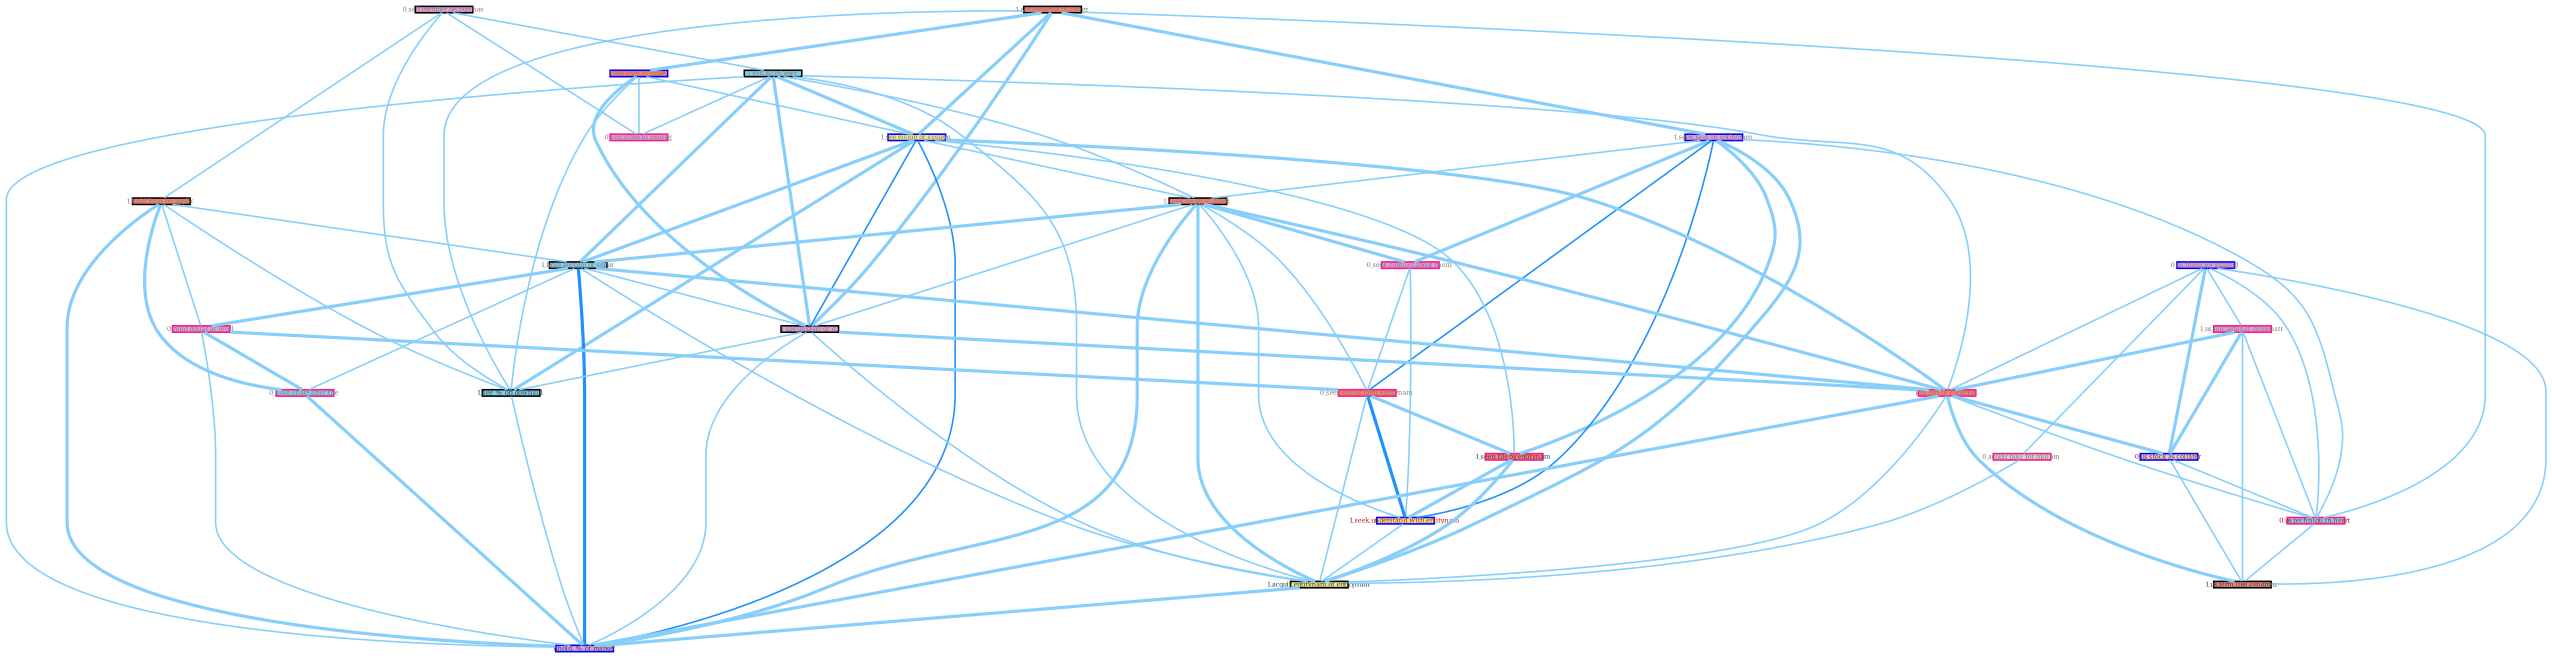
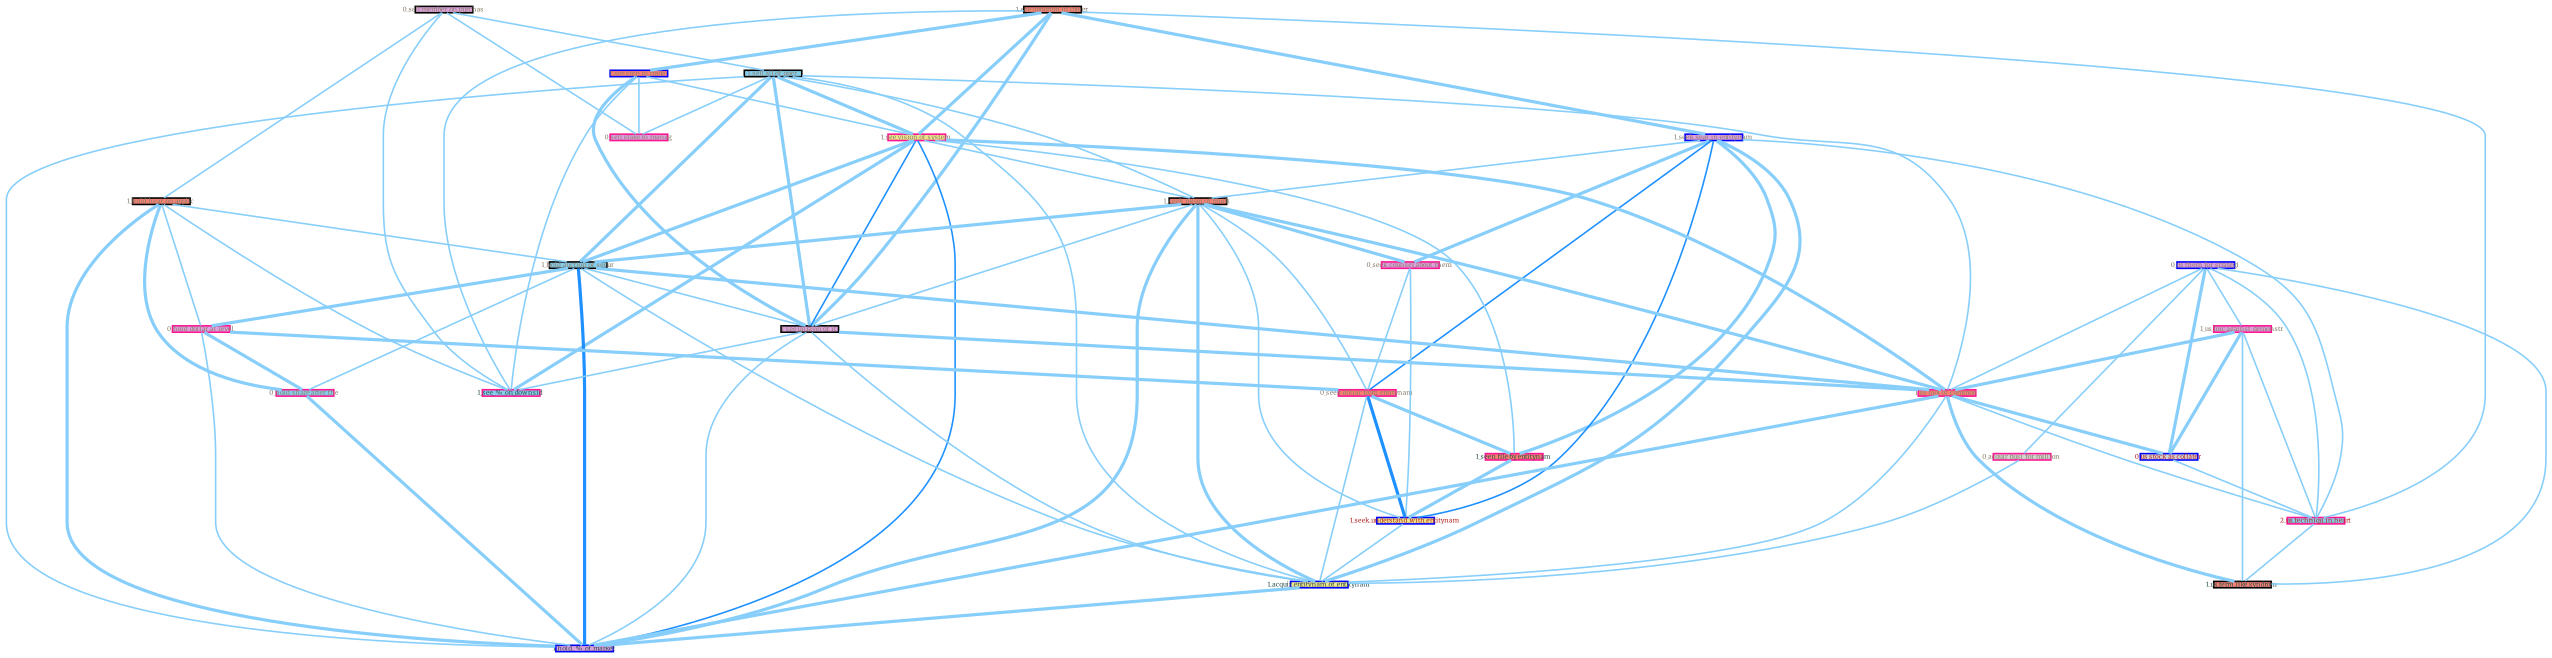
  graph {
    fontname=Merriweather
    node [color=deeppink fillcolor=plum fixedsize=true fontcolor="#8b7d6b" fontname=Merriweather fontsize=4 shape=polygon style=filled]
    edge [color="#87cefa" fontname=Merriweather style=solid w=1]
    "0_sell_member_on_purchas " [color=black height=.06 width=.5]
    "0_us_them_for_strategi " [color=blue height=.06 width=.5]
    "1_see_opportun_in_integr " [color=black fillcolor=salmon height=.06 width=.5]
    "1_seek_seat_in_entitynam " [color=blue height=.06 width=.5]
    "1_see_step_to_trade " [color=blue fillcolor=salmon height=.06 width=.5]
    "1_sell_all_of_oper " [color=black fillcolor=skyblue height=.06 width=.5]
-   "1_see_vision_of_system " [color=blue fillcolor=khaki height=.06 width=.5]
+   "1_see_vision_of_system " [fillcolor=khaki height=.06 width=.5]
    "0_sell_stake_to_manag " [height=.06 width=.5]
    "1_seek_mean_of_block " [color=black fillcolor=salmon height=.06 width=.5]
    "0_seek_counsel_about_them " [height=.06 width=.5]
    "1_hold_hear_on_applic " [color=black fillcolor=salmon height=.06 width=.5]
    "1_hold_auction_of_secur " [color=black fillcolor=skyblue height=.06 width=.5]
    "0_hold_dollar_at_level " [height=.06 width=.5]
    "1_us_forc_against_demonstr " [height=.06 width=.5]
    "1_see_unravel_of_it " [color=black height=.06 width=.5]
    "0_seek_dollar_from_entitynam " [fillcolor=salmon height=.06 width=.5]
    "0_acquir_busi_for_million " [fillcolor=lightgrey height=.06 width=.5]
    "1_us_tool_of_commun " [fillcolor=salmon height=.06 width=.5]
    "0_hold_share_after_the " [fillcolor=skyblue height=.06 width=.5]
    "0_us_stock_as_collater " [color=blue fillcolor=lightgrey fontcolor="#b22222" height=.06 width=.5]
-   "0_us_techniqu_in_heart " [fillcolor=skyblue fontcolor="#b22222" height=.06 width=.5]
-   "1_see_%_on_downsid " [color=black fillcolor=skyblue fontcolor="#2f4f4f" height=.06 width=.5]
+   "0_us_techniqu_in_heart " [fillcolor=skyblue fontcolor="#b22222" height=.06 width=.5 label="2_us_techniqu_in_heart"]
+   "1_see_%_on_downsid " [fillcolor=skyblue fontcolor="#2f4f4f" height=.06 width=.5]
    "1_us_term_like_syndrom " [color=black fillcolor=salmon fontcolor="#2f4f4f" height=.06 width=.5]
    "1_seen_file_by_entitynam " [fillcolor=salmon fontcolor="#2f4f4f" height=.06 width=.5]
    "1_seek_understand_with_entitynam " [color=blue fillcolor=khaki fontcolor="#b22222" height=.06 width=.5]
-   "1_acquir_entitynam_of_entitynam " [color=black fillcolor=khaki fontcolor="#2f4f4f" height=.06 width=.5]
+   "1_acquir_entitynam_of_entitynam " [color=blue fillcolor=khaki fontcolor="#2f4f4f" height=.06 width=.5]
    "1_hold_%_of_market " [color=blue fontcolor="#2f4f4f" height=.06 width=.5]
    subgraph sub_1 {
      "0_sell_member_on_purchas "
      "0_us_them_for_strategi "
      "1_see_opportun_in_integr "
      "1_seek_seat_in_entitynam "
      "1_see_step_to_trade "
      "1_sell_all_of_oper "
      "1_see_vision_of_system "
      "0_sell_stake_to_manag "
      "1_seek_mean_of_block "
      "0_seek_counsel_about_them "
      "1_hold_hear_on_applic "
      "1_hold_auction_of_secur "
      "0_hold_dollar_at_level "
      "1_us_forc_against_demonstr "
      "1_see_unravel_of_it "
      "0_seek_dollar_from_entitynam "
      "0_acquir_busi_for_million "
      "1_us_tool_of_commun "
      "0_hold_share_after_the "
    }
    subgraph sub_2 {
      "0_us_stock_as_collater "
      "0_us_techniqu_in_heart "
    }
    "0_sell_member_on_purchas " -- "1_sell_all_of_oper "
    "0_sell_member_on_purchas " -- "0_sell_stake_to_manag "
    "0_sell_member_on_purchas " -- "1_hold_hear_on_applic "
    "0_sell_member_on_purchas " -- "1_see_%_on_downsid "
    "0_us_them_for_strategi " -- "1_us_forc_against_demonstr "
    "0_us_them_for_strategi " -- "0_acquir_busi_for_million "
    "0_us_them_for_strategi " -- "1_us_tool_of_commun "
    "0_us_them_for_strategi " -- "0_us_stock_as_collater " [style=bold]
    "0_us_them_for_strategi " -- "0_us_techniqu_in_heart "
    "0_us_them_for_strategi " -- "1_us_term_like_syndrom "
    "1_see_opportun_in_integr " -- "1_seek_seat_in_entitynam " [style=bold]
    "1_see_opportun_in_integr " -- "1_see_step_to_trade " [style=bold]
    "1_see_opportun_in_integr " -- "1_see_vision_of_system " [style=bold]
    "1_see_opportun_in_integr " -- "1_see_unravel_of_it " [style=bold]
    "1_see_opportun_in_integr " -- "0_us_techniqu_in_heart "
    "1_see_opportun_in_integr " -- "1_see_%_on_downsid "
    "1_seek_seat_in_entitynam " -- "1_seek_mean_of_block "
    "1_seek_seat_in_entitynam " -- "0_seek_counsel_about_them " [style=bold]
    "1_seek_seat_in_entitynam " -- "0_seek_dollar_from_entitynam " [color="#1e90ff" w=2]
    "1_seek_seat_in_entitynam " -- "0_us_techniqu_in_heart "
    "1_seek_seat_in_entitynam " -- "1_seen_file_by_entitynam " [style=bold]
    "1_seek_seat_in_entitynam " -- "1_seek_understand_with_entitynam " [color="#1e90ff" w=2]
    "1_seek_seat_in_entitynam " -- "1_acquir_entitynam_of_entitynam " [style=bold]
    "1_see_step_to_trade " -- "1_see_vision_of_system "
    "1_see_step_to_trade " -- "0_sell_stake_to_manag "
    "1_see_step_to_trade " -- "1_see_unravel_of_it " [style=bold]
    "1_see_step_to_trade " -- "1_see_%_on_downsid "
    "1_sell_all_of_oper " -- "1_see_vision_of_system " [style=bold]
    "1_sell_all_of_oper " -- "0_sell_stake_to_manag "
    "1_sell_all_of_oper " -- "1_seek_mean_of_block "
    "1_sell_all_of_oper " -- "1_hold_auction_of_secur " [style=bold]
    "1_sell_all_of_oper " -- "1_see_unravel_of_it " [style=bold]
    "1_sell_all_of_oper " -- "1_us_tool_of_commun "
    "1_sell_all_of_oper " -- "1_acquir_entitynam_of_entitynam "
    "1_sell_all_of_oper " -- "1_hold_%_of_market "
    "1_see_vision_of_system " -- "1_seek_mean_of_block "
    "1_see_vision_of_system " -- "1_hold_auction_of_secur " [style=bold]
    "1_see_vision_of_system " -- "1_see_unravel_of_it " [color="#1e90ff" w=2]
    "1_see_vision_of_system " -- "1_us_tool_of_commun " [style=bold]
    "1_see_vision_of_system " -- "1_see_%_on_downsid " [style=bold]
    "1_see_vision_of_system " -- "1_seen_file_by_entitynam "
    "1_see_vision_of_system " -- "1_hold_%_of_market " [color="#1e90ff"]
    "1_seek_mean_of_block " -- "0_seek_counsel_about_them " [style=bold]
    "1_seek_mean_of_block " -- "1_hold_auction_of_secur " [style=bold]
    "1_seek_mean_of_block " -- "1_see_unravel_of_it "
    "1_seek_mean_of_block " -- "0_seek_dollar_from_entitynam "
    "1_seek_mean_of_block " -- "1_us_tool_of_commun " [style=bold]
    "1_seek_mean_of_block " -- "1_seek_understand_with_entitynam "
    "1_seek_mean_of_block " -- "1_acquir_entitynam_of_entitynam " [style=bold]
    "1_seek_mean_of_block " -- "1_hold_%_of_market " [style=bold]
    "0_seek_counsel_about_them " -- "0_seek_dollar_from_entitynam "
    "0_seek_counsel_about_them " -- "1_seek_understand_with_entitynam "
    "1_hold_hear_on_applic " -- "1_hold_auction_of_secur "
    "1_hold_hear_on_applic " -- "0_hold_dollar_at_level "
    "1_hold_hear_on_applic " -- "0_hold_share_after_the " [style=bold]
    "1_hold_hear_on_applic " -- "1_see_%_on_downsid "
    "1_hold_hear_on_applic " -- "1_hold_%_of_market " [style=bold]
    "1_hold_auction_of_secur " -- "0_hold_dollar_at_level " [style=bold]
    "1_hold_auction_of_secur " -- "1_see_unravel_of_it "
    "1_hold_auction_of_secur " -- "1_us_tool_of_commun " [style=bold]
    "1_hold_auction_of_secur " -- "0_hold_share_after_the "
    "1_hold_auction_of_secur " -- "1_acquir_entitynam_of_entitynam "
    "1_hold_auction_of_secur " -- "1_hold_%_of_market " [color="#1e90ff" style=bold w=2]
    "0_hold_dollar_at_level " -- "0_seek_dollar_from_entitynam " [style=bold]
    "0_hold_dollar_at_level " -- "0_hold_share_after_the " [style=bold]
    "0_hold_dollar_at_level " -- "1_hold_%_of_market "
    "1_us_forc_against_demonstr " -- "1_us_tool_of_commun " [style=bold]
    "1_us_forc_against_demonstr " -- "0_us_stock_as_collater " [style=bold]
    "1_us_forc_against_demonstr " -- "0_us_techniqu_in_heart "
    "1_us_forc_against_demonstr " -- "1_us_term_like_syndrom "
    "1_see_unravel_of_it " -- "1_us_tool_of_commun " [style=bold]
    "1_see_unravel_of_it " -- "1_see_%_on_downsid "
    "1_see_unravel_of_it " -- "1_acquir_entitynam_of_entitynam "
    "1_see_unravel_of_it " -- "1_hold_%_of_market "
    "0_seek_dollar_from_entitynam " -- "1_seen_file_by_entitynam " [style=bold]
    "0_seek_dollar_from_entitynam " -- "1_seek_understand_with_entitynam " [color="#1e90ff" style=bold w=2]
    "0_seek_dollar_from_entitynam " -- "1_acquir_entitynam_of_entitynam "
    "0_acquir_busi_for_million " -- "1_acquir_entitynam_of_entitynam "
    "1_us_tool_of_commun " -- "0_us_stock_as_collater " [style=bold]
    "1_us_tool_of_commun " -- "0_us_techniqu_in_heart "
    "1_us_tool_of_commun " -- "1_us_term_like_syndrom " [style=bold]
    "1_us_tool_of_commun " -- "1_acquir_entitynam_of_entitynam "
    "1_us_tool_of_commun " -- "1_hold_%_of_market " [style=bold]
    "0_hold_share_after_the " -- "1_hold_%_of_market " [style=bold]
    "0_us_stock_as_collater " -- "0_us_techniqu_in_heart "
-   "0_us_stock_as_collater " -- "1_us_term_like_syndrom "
    "0_us_techniqu_in_heart " -- "1_us_term_like_syndrom "
-   "1_see_%_on_downsid " -- "1_hold_%_of_market "
    "1_seen_file_by_entitynam " -- "1_seek_understand_with_entitynam " [style=bold]
-   "1_seen_file_by_entitynam " -- "1_acquir_entitynam_of_entitynam " [style=bold]
    "1_seek_understand_with_entitynam " -- "1_acquir_entitynam_of_entitynam "
    "1_acquir_entitynam_of_entitynam " -- "1_hold_%_of_market " [style=bold]
  }
